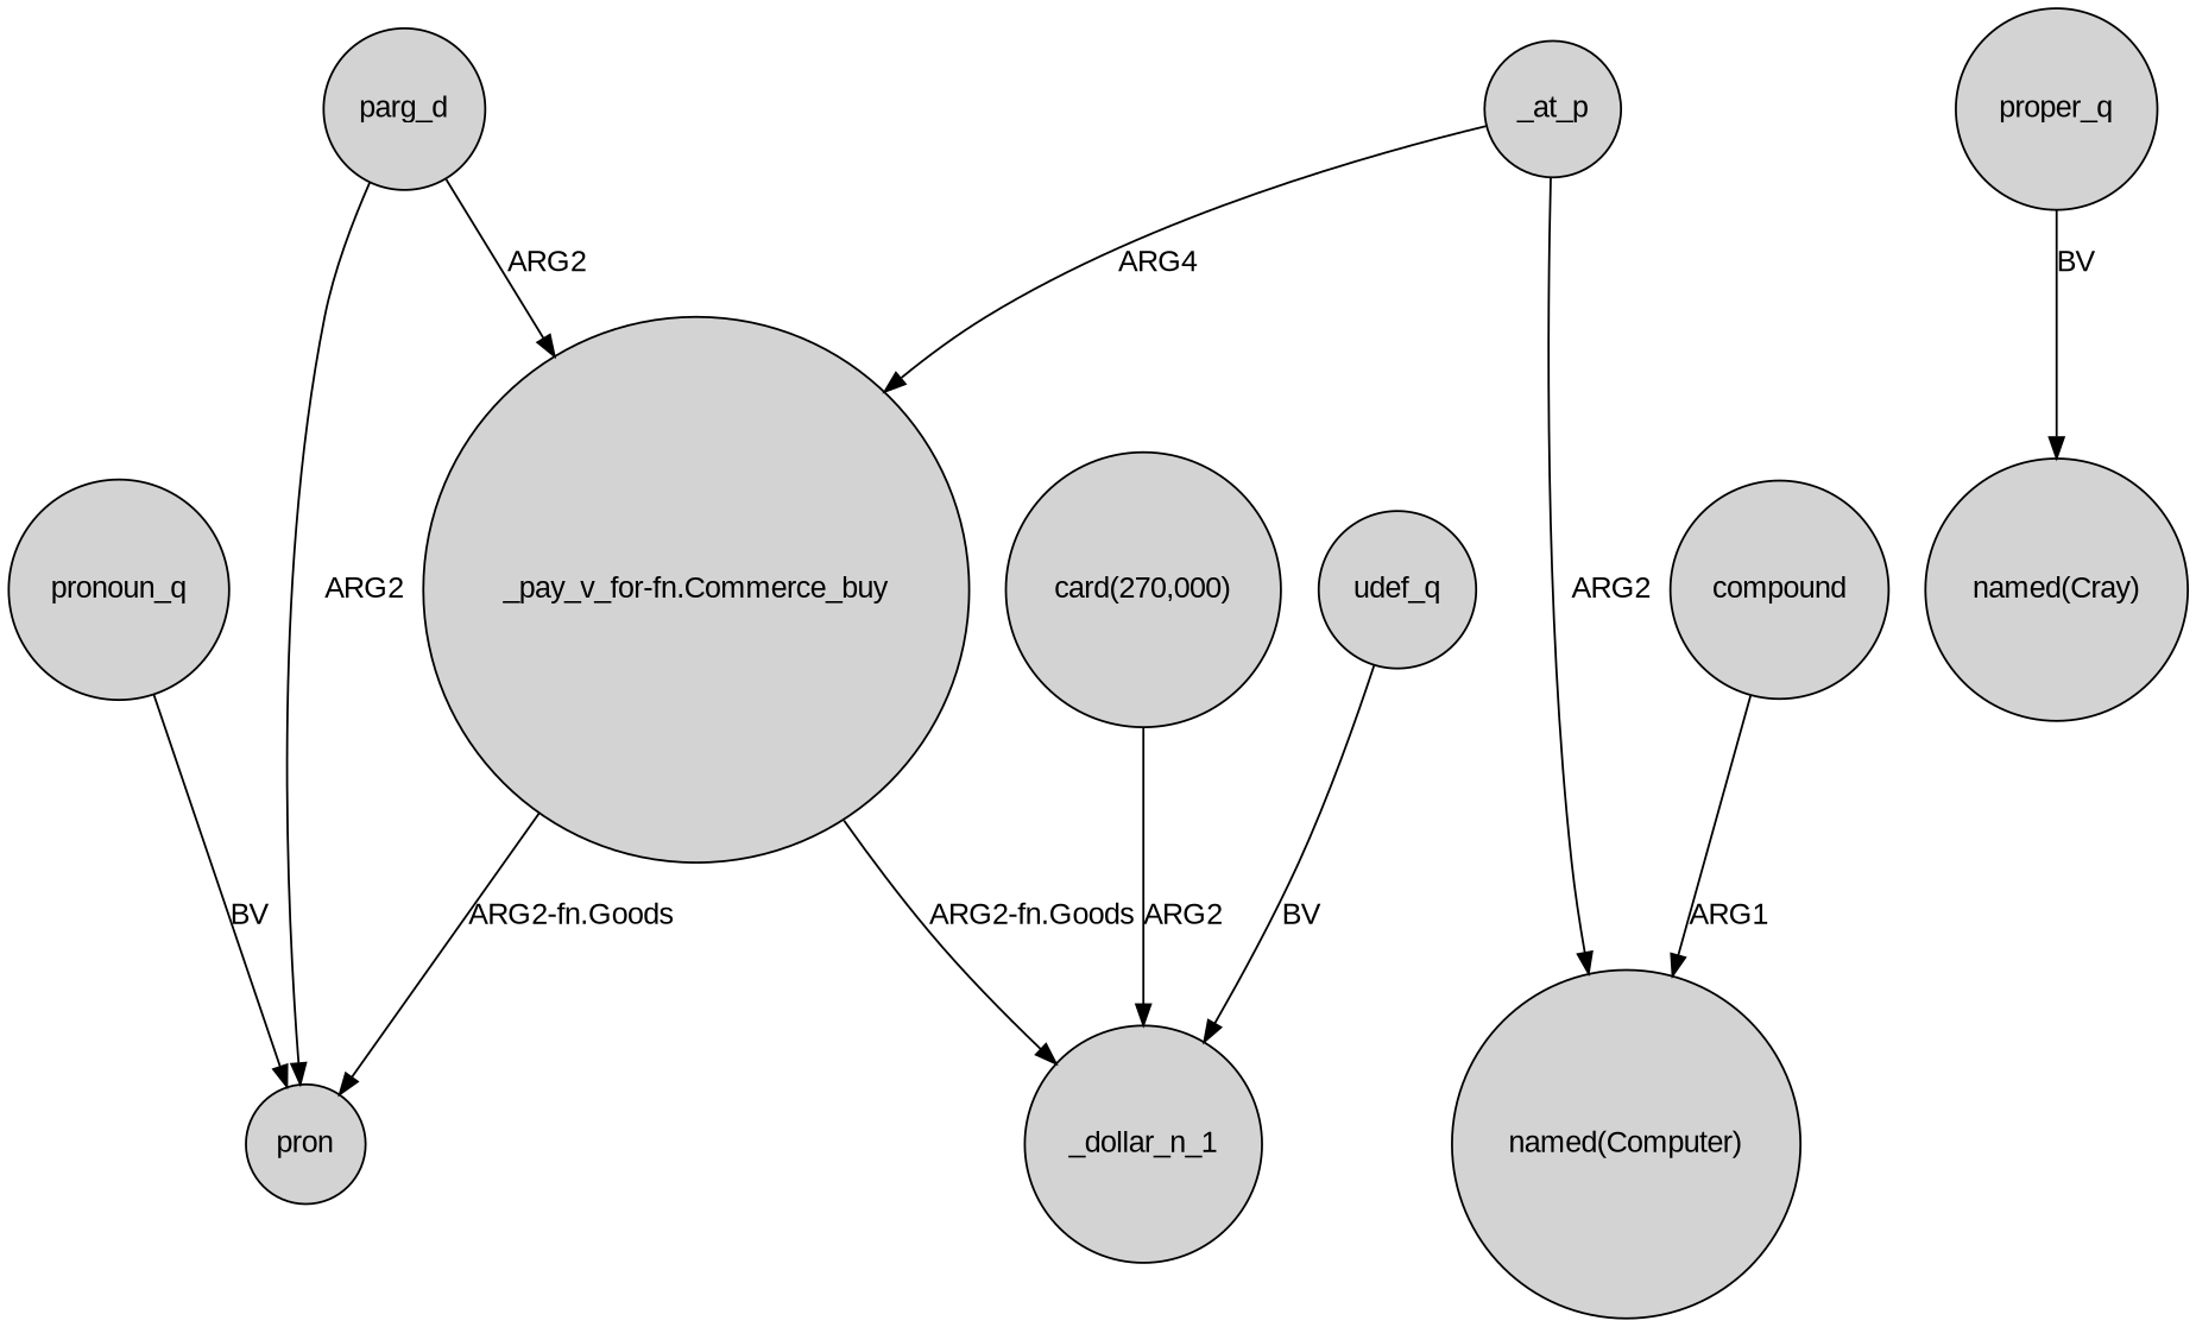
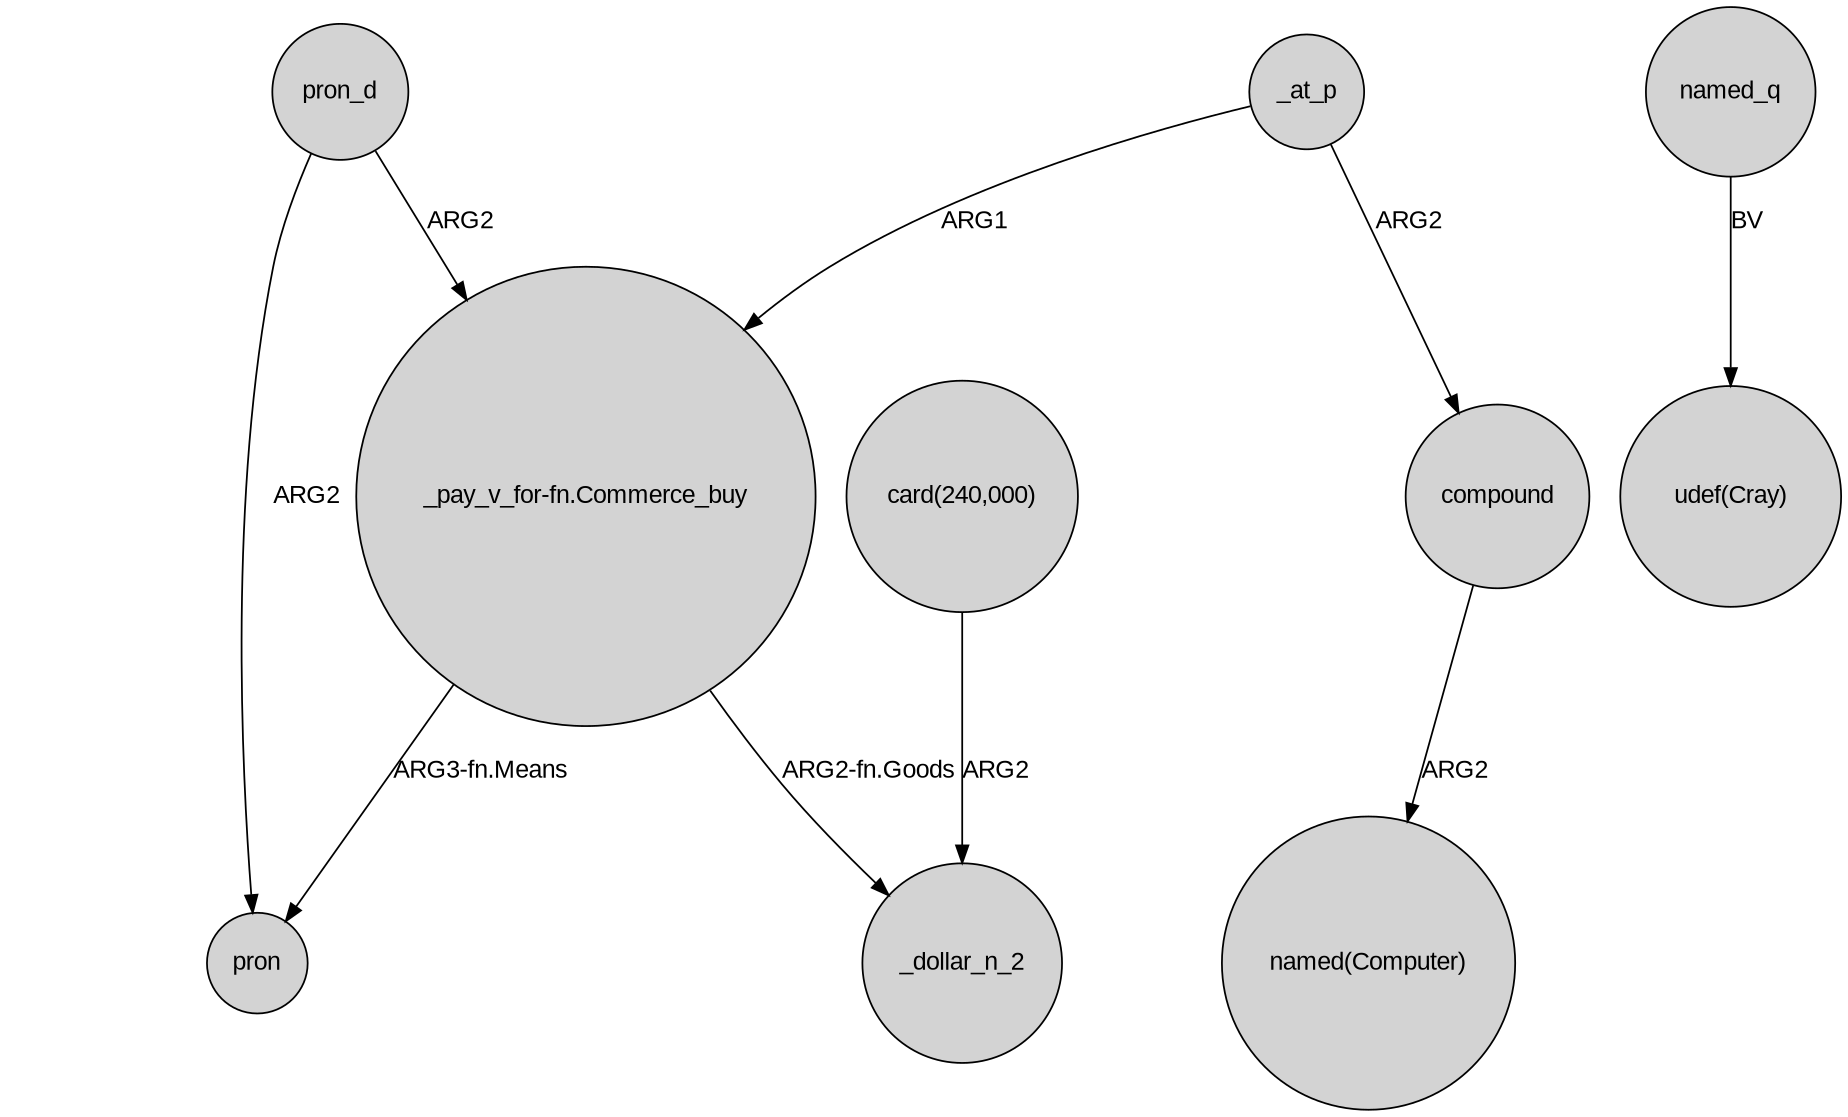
  digraph {
    fontname="Liberation Sans"
    node [fontname="Liberation Sans" shape=circle style=filled]
    edge [fontname="Liberation Sans"]
-   pronoun_q
    pron
-   proper_q
-   "named(Cray)"
-   parg_d
+   proper_q [label=named_q]
+   "named(Cray)" [label="udef(Cray)"]
+   parg_d [label=pron_d]
    "_pay_v_for-fn.Commerce_buy"
-   _dollar_n_1
+   _dollar_n_1 [label=_dollar_n_2]
    _at_p
    "named(Computer)"
-   "card(240,000)" [label="card(270,000)"]
+   "card(240,000)"
    compound
-   udef_q
-   pronoun_q -> pron [label=BV]
    proper_q -> "named(Cray)" [label=BV]
    parg_d -> pron [label=ARG2]
    parg_d -> "_pay_v_for-fn.Commerce_buy" [label=ARG2]
-   "_pay_v_for-fn.Commerce_buy" -> pron [label="ARG2-fn.Goods"]
+   "_pay_v_for-fn.Commerce_buy" -> pron [label="ARG3-fn.Means"]
    "_pay_v_for-fn.Commerce_buy" -> _dollar_n_1 [label="ARG2-fn.Goods"]
-   _at_p -> "_pay_v_for-fn.Commerce_buy" [label=ARG4]
-   _at_p -> "named(Computer)" [label=ARG2]
+   _at_p -> "_pay_v_for-fn.Commerce_buy" [label=ARG1]
+   _at_p -> compound [label=ARG2]
    "card(240,000)" -> _dollar_n_1 [label=ARG2]
-   compound -> "named(Computer)" [label=ARG1]
-   udef_q -> _dollar_n_1 [label=BV]
+   compound -> "named(Computer)" [label=ARG2]
  }
